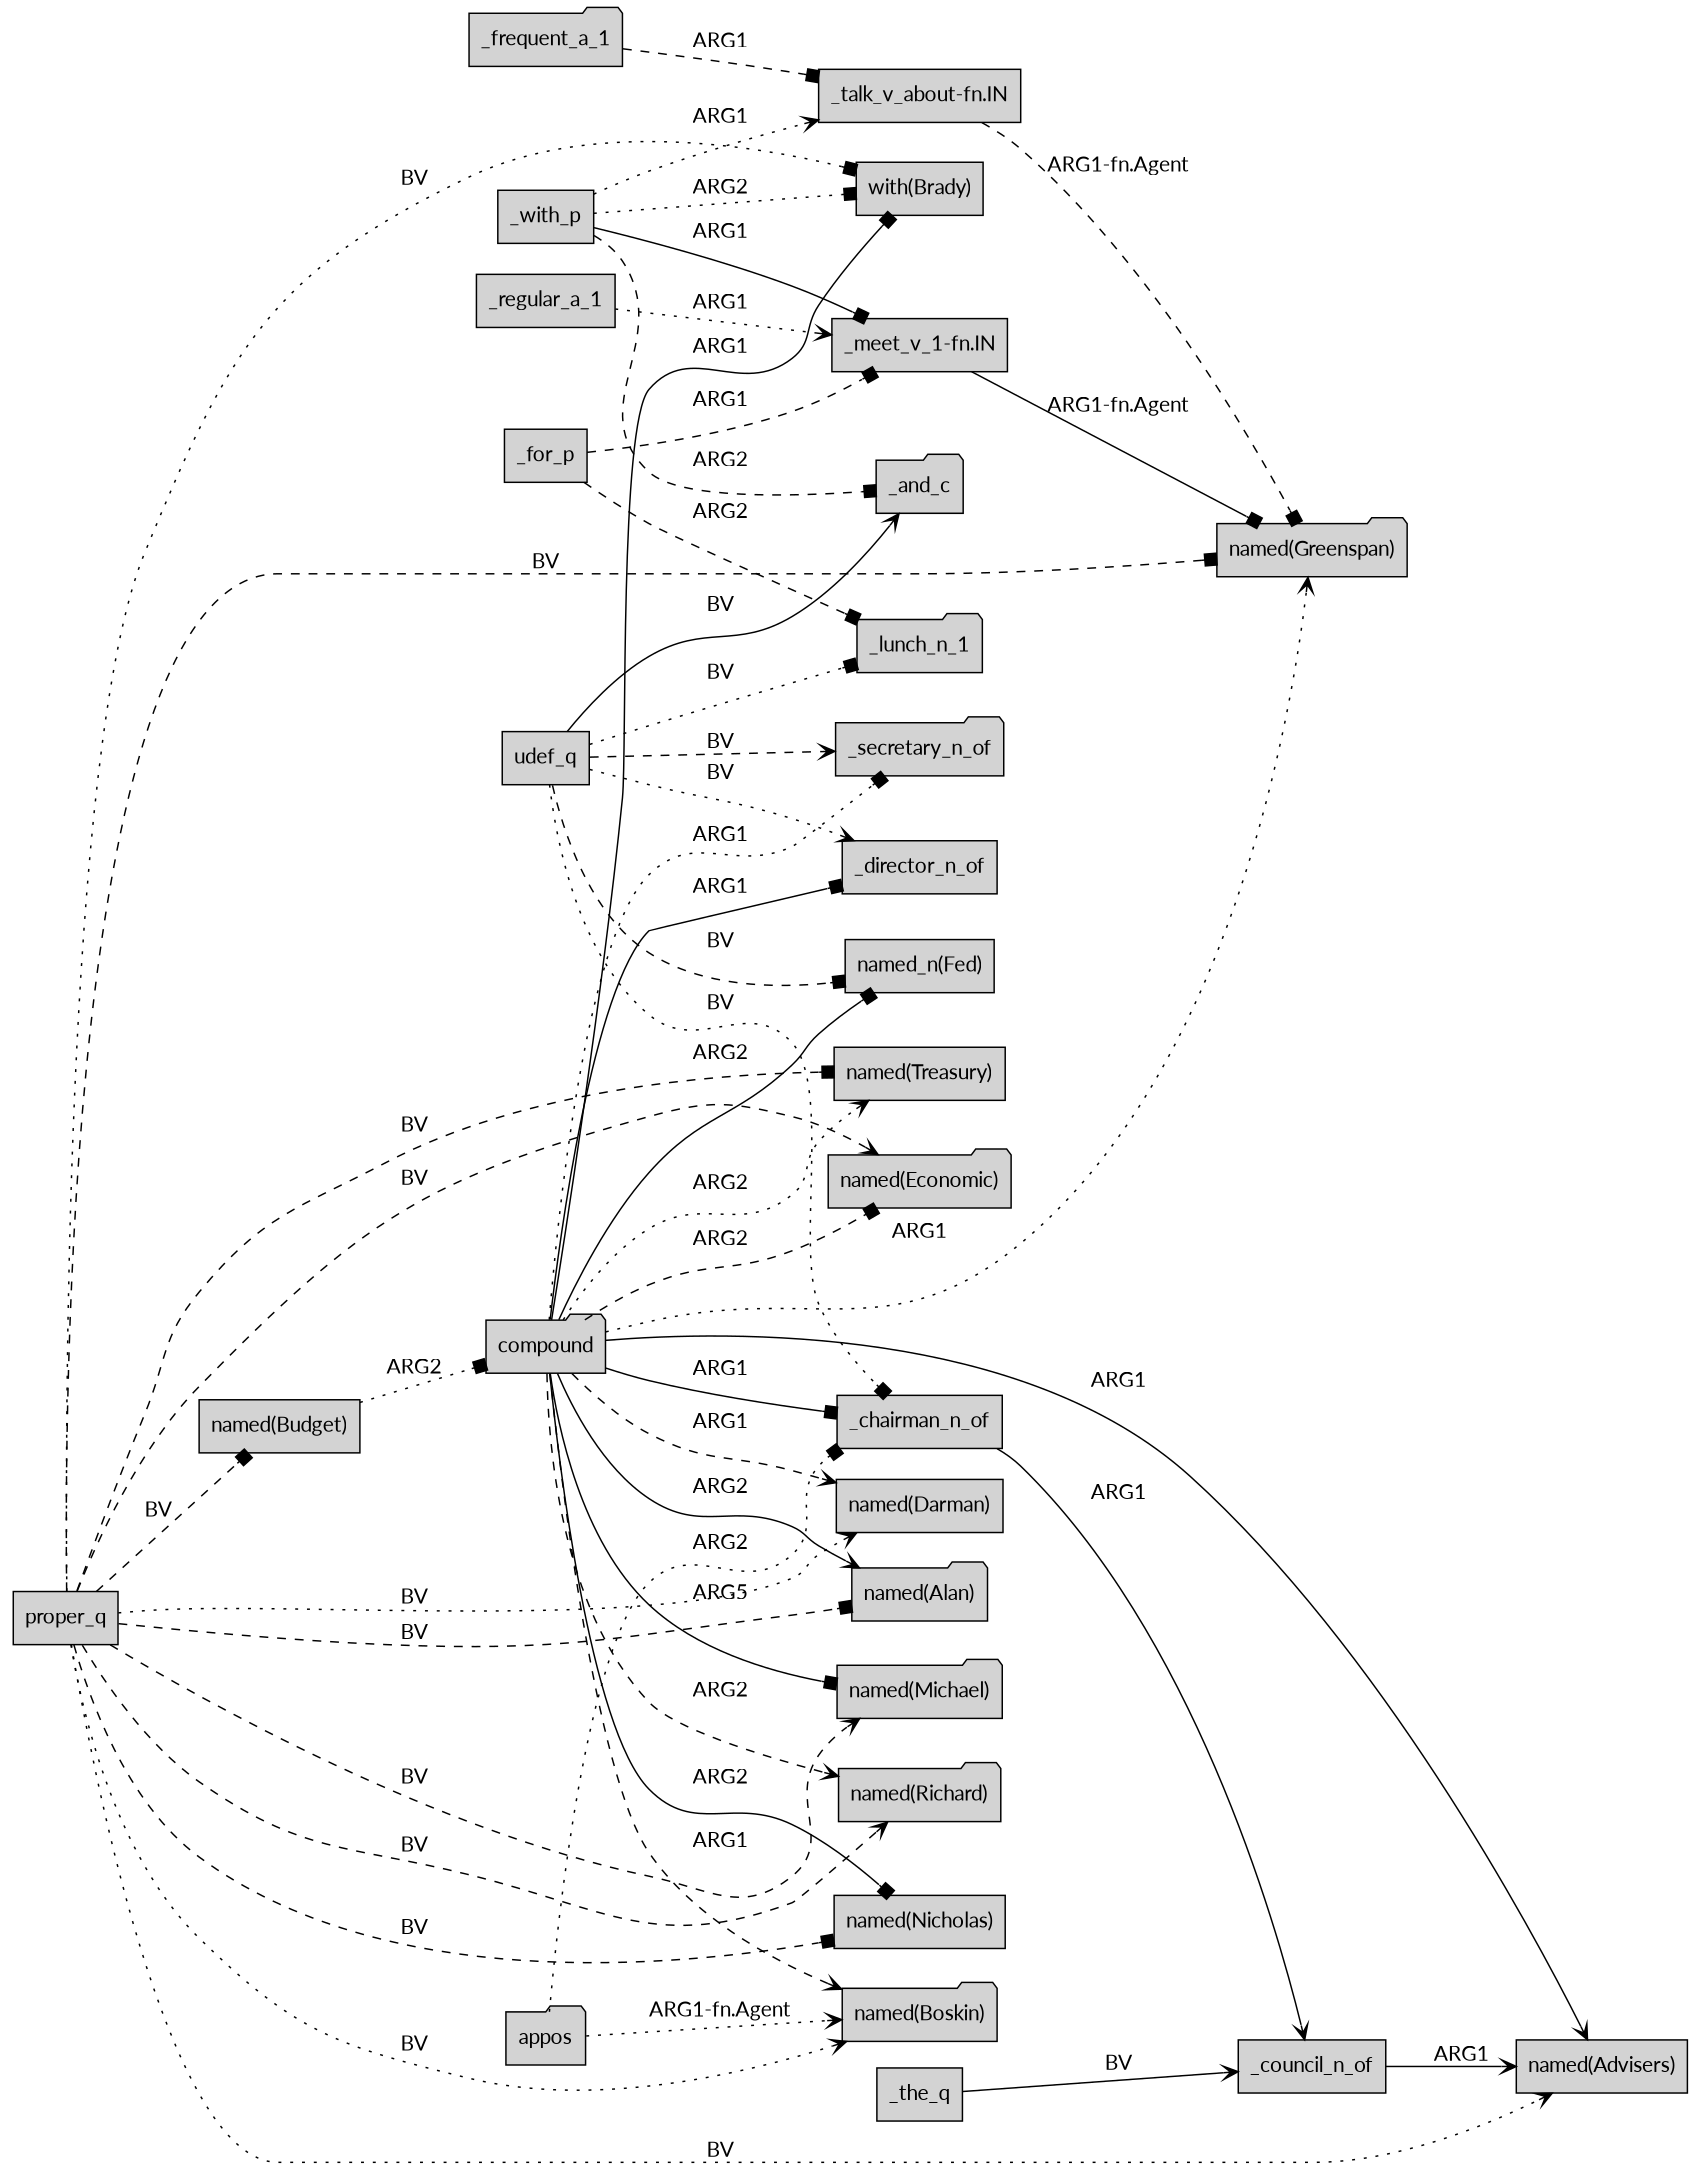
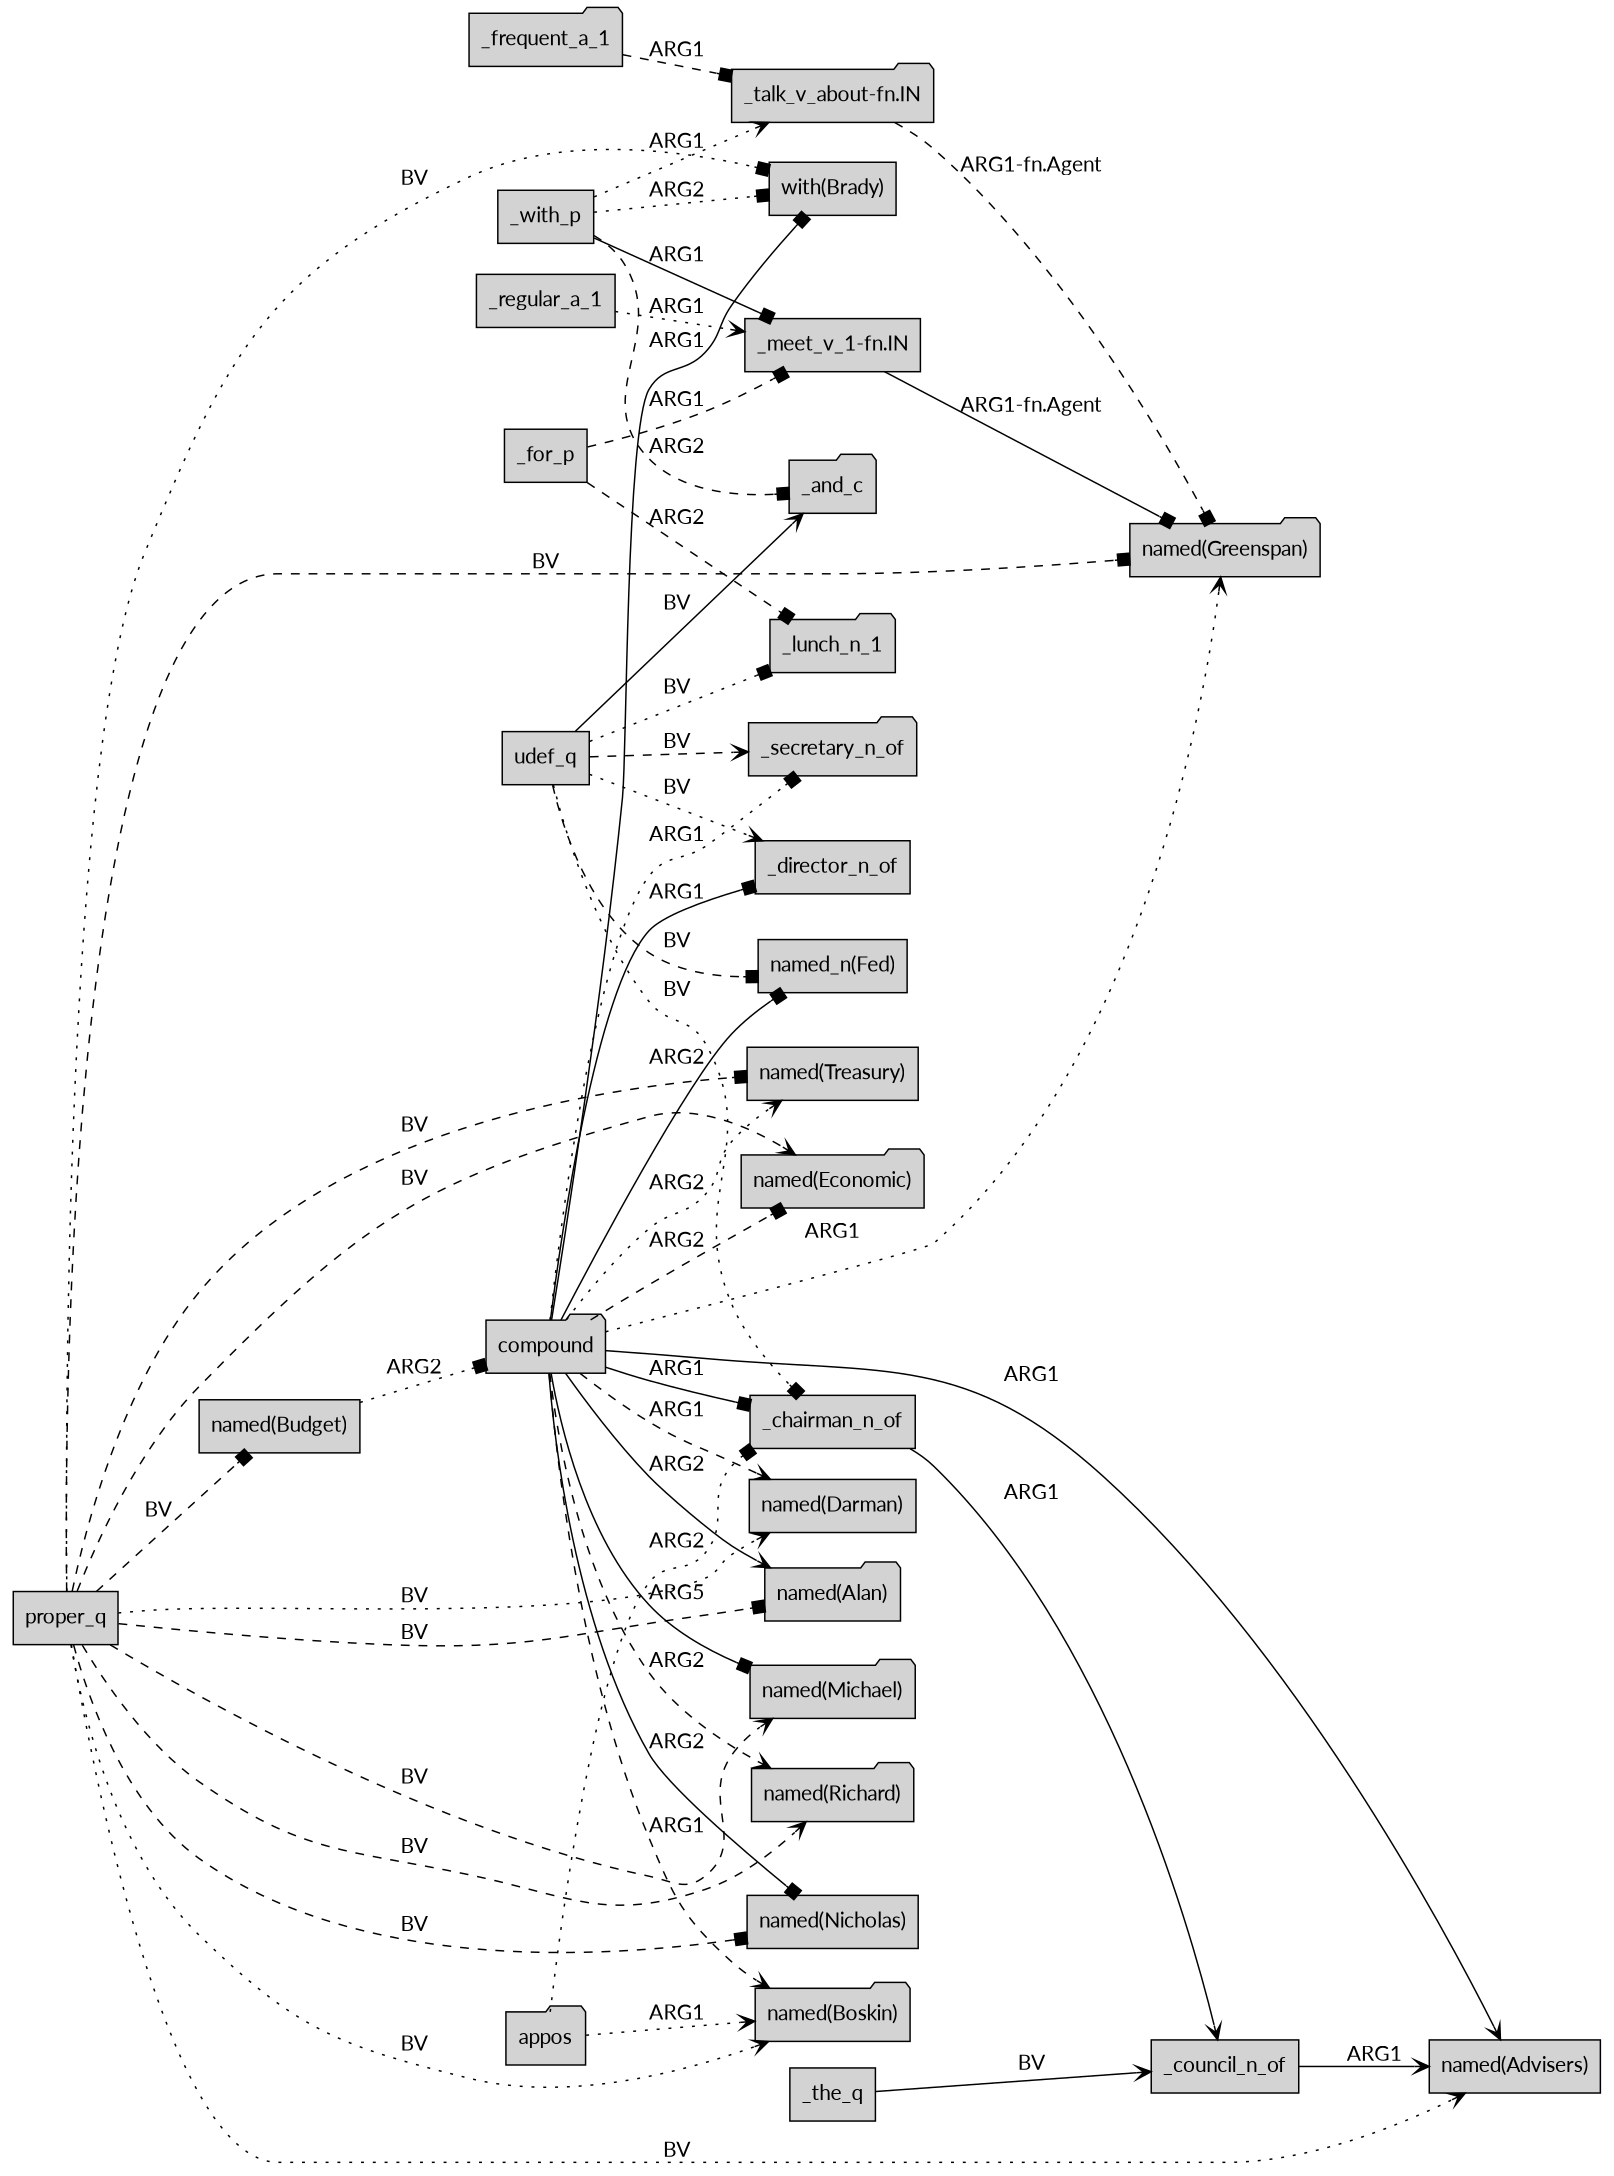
  digraph {
    fontname=Lato
    rankdir=LR
    node [fontname=Lato shape=box style=filled]
    edge [arrowhead=box fontname=Lato style=dashed]
    _and_c [shape=folder]
    _with_p
    n3 [label="with(Brady)"]
    "_meet_v_1-fn.IN"
-   "_talk_v_about-fn.IN"
+   "_talk_v_about-fn.IN" [shape=folder]
    "named(Greenspan)" [shape=folder]
    compound [shape=folder]
    "named(Treasury)"
    _secretary_n_of [shape=folder]
    "named(Boskin)" [shape=folder]
    "named(Economic)" [shape=folder]
    _chairman_n_of
    "named(Nicholas)"
    "named(Alan)" [shape=folder]
    "named(Richard)" [shape=folder]
    "named_n(Fed)"
    "named(Michael)" [shape=folder]
    "named(Darman)"
    "named(Advisers)"
    _director_n_of
    _council_n_of
    "named(Budget)"
    udef_q
    _lunch_n_1 [shape=folder]
    proper_q
    _for_p
    _regular_a_1
    _frequent_a_1 [shape=folder]
    appos [shape=folder]
    _the_q
    _with_p -> _and_c [label=ARG2]
    _with_p -> n3 [label=ARG2 style=dotted]
    _with_p -> "_meet_v_1-fn.IN" [label=ARG1 style=solid]
    _with_p -> "_talk_v_about-fn.IN" [arrowhead=vee label=ARG1 style=dotted]
    "_meet_v_1-fn.IN" -> "named(Greenspan)" [label="ARG1-fn.Agent" style=solid]
    "_talk_v_about-fn.IN" -> "named(Greenspan)" [label="ARG1-fn.Agent"]
    compound -> n3 [label=ARG1 style=solid]
    compound -> "named(Greenspan)" [arrowhead=vee label=ARG1 style=dotted]
    compound -> "named(Treasury)" [arrowhead=vee label=ARG2 style=dotted]
    compound -> _secretary_n_of [label=ARG1 style=dotted]
    compound -> "named(Boskin)" [arrowhead=vee label=ARG1]
    compound -> "named(Economic)" [label=ARG2]
    compound -> _chairman_n_of [label=ARG1 style=solid]
    compound -> "named(Nicholas)" [label=ARG2 style=solid]
    compound -> "named(Alan)" [arrowhead=vee label=ARG2 style=solid]
    compound -> "named(Richard)" [arrowhead=vee label=ARG2]
    compound -> "named_n(Fed)" [label=ARG2 style=solid]
    compound -> "named(Michael)" [label=ARG5 style=solid]
    compound -> "named(Darman)" [arrowhead=vee label=ARG1]
    compound -> "named(Advisers)" [arrowhead=vee label=ARG1 style=solid]
    compound -> _director_n_of [label=ARG1 style=solid]
    _chairman_n_of -> _council_n_of [arrowhead=vee label=ARG1 style=solid]
    _council_n_of -> "named(Advisers)" [arrowhead=vee label=ARG1 style=solid]
    "named(Budget)" -> compound [label=ARG2 style=dotted]
    udef_q -> _and_c [arrowhead=vee label=BV style=solid]
    udef_q -> _secretary_n_of [arrowhead=vee label=BV]
    udef_q -> _chairman_n_of [label=BV style=dotted]
    udef_q -> "named_n(Fed)" [label=BV]
    udef_q -> _director_n_of [arrowhead=vee label=BV style=dotted]
    udef_q -> _lunch_n_1 [label=BV style=dotted]
    proper_q -> n3 [label=BV style=dotted]
    proper_q -> "named(Greenspan)" [label=BV]
    proper_q -> "named(Treasury)" [label=BV]
    proper_q -> "named(Boskin)" [arrowhead=vee label=BV style=dotted]
    proper_q -> "named(Economic)" [arrowhead=vee label=BV]
    proper_q -> "named(Nicholas)" [label=BV]
    proper_q -> "named(Alan)" [label=BV]
    proper_q -> "named(Richard)" [arrowhead=vee label=BV]
    proper_q -> "named(Michael)" [arrowhead=vee label=BV]
    proper_q -> "named(Darman)" [arrowhead=vee label=BV style=dotted]
    proper_q -> "named(Advisers)" [arrowhead=vee label=BV style=dotted]
    proper_q -> "named(Budget)" [label=BV]
    _for_p -> "_meet_v_1-fn.IN" [label=ARG1]
    _for_p -> _lunch_n_1 [label=ARG2]
    _regular_a_1 -> "_meet_v_1-fn.IN" [arrowhead=vee label=ARG1 style=dotted]
    _frequent_a_1 -> "_talk_v_about-fn.IN" [label=ARG1]
-   appos -> "named(Boskin)" [arrowhead=vee label="ARG1-fn.Agent" style=dotted]
+   appos -> "named(Boskin)" [arrowhead=vee label=ARG1 style=dotted]
    appos -> _chairman_n_of [label=ARG2 style=dotted]
    _the_q -> _council_n_of [arrowhead=vee label=BV style=solid]
  }
